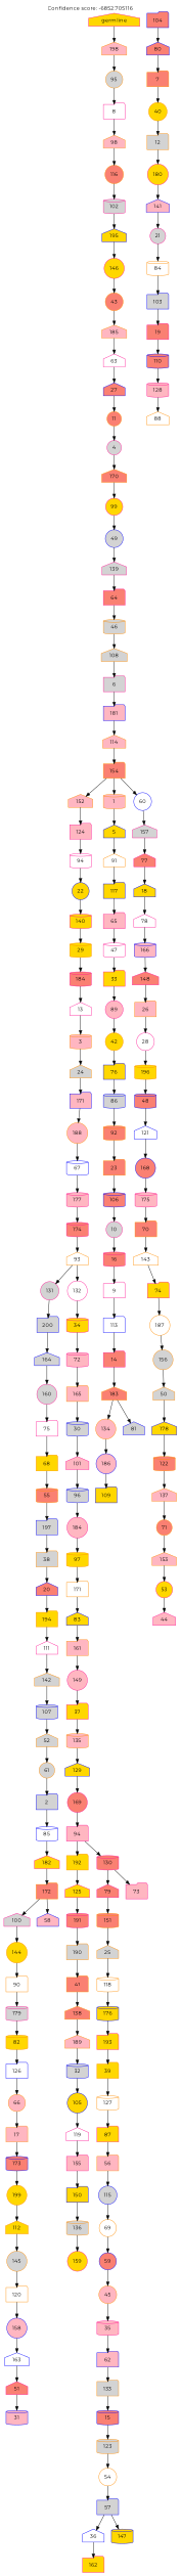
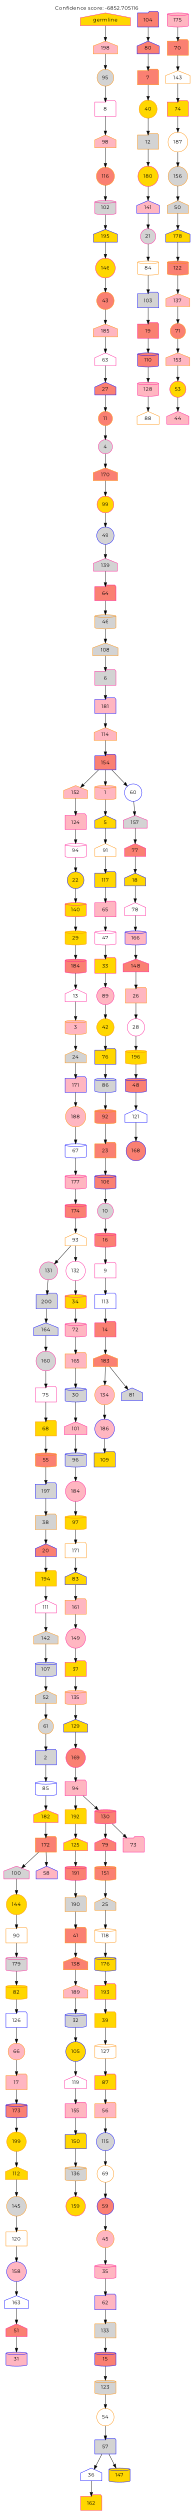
  digraph {
    fontname=Montserrat
    label="Confidence score: -6852.705116"
    labelloc=t
    node [color=darkorange fillcolor=lightpink fontname=Montserrat shape=house style=filled]
    edge [fontname=Montserrat]
    n1 [color=deeppink fillcolor=salmon label=51]
    n2 [color=blue label=31 shape=cylinder]
    n3 [color=blue fillcolor=white label=163]
    n4 [color=blue label=158 shape=circle]
    n5 [fillcolor=white label=120 shape=folder]
    n6 [fillcolor=lightgrey label=145 shape=circle]
    n7 [fillcolor=gold label=112]
    n8 [fillcolor=gold label=199 shape=circle]
    n9 [color=blue fillcolor=salmon label=173 shape=cylinder]
    n10 [label=17 shape=folder]
    n11 [label=66 shape=circle]
    n12 [color=blue fillcolor=white label=126 shape=folder]
    n13 [fillcolor=gold label=82 shape=cylinder]
    n14 [color=deeppink fillcolor=lightgrey label=179 shape=cylinder]
    n15 [fillcolor=white label=90 shape=folder]
    n16 [fillcolor=gold label=144 shape=circle]
    n17 [color=deeppink fillcolor=lightgrey label=100]
    n18 [fillcolor=salmon label=172 shape=folder]
    n19 [color=blue label=58]
    n20 [color=deeppink fillcolor=gold label=182]
    n21 [color=blue fillcolor=white label=85 shape=cylinder]
    n22 [color=blue fillcolor=lightgrey label=2 shape=folder]
    n23 [fillcolor=lightgrey label=61 shape=circle]
    n24 [fillcolor=lightgrey label=52]
    n25 [color=blue fillcolor=lightgrey label=107 shape=cylinder]
    n26 [fillcolor=lightgrey label=142]
    n27 [color=deeppink fillcolor=white label=111]
    n28 [fillcolor=gold label=194 shape=folder]
    n29 [color=blue fillcolor=salmon label=20]
    n30 [fillcolor=lightgrey label=38 shape=folder]
    n31 [color=blue fillcolor=lightgrey label=197 shape=folder]
    n32 [fillcolor=salmon label=55 shape=cylinder]
    n33 [fillcolor=gold label=68 shape=folder]
    n34 [color=deeppink fillcolor=white label=75 shape=folder]
    n35 [color=deeppink fillcolor=lightgrey label=160 shape=circle]
    n36 [color=blue fillcolor=lightgrey label=164]
    n37 [color=blue fillcolor=lightgrey label=200 shape=folder]
    n38 [color=deeppink fillcolor=lightgrey label=131 shape=circle]
    n39 [fillcolor=lightgrey label=136 shape=cylinder]
    n40 [color=deeppink fillcolor=gold label=159 shape=circle]
    n41 [color=blue fillcolor=gold label=150 shape=folder]
    n42 [color=deeppink label=155 shape=folder]
    n43 [color=deeppink fillcolor=white label=119]
    n44 [color=blue fillcolor=gold label=105 shape=circle]
    n45 [color=blue fillcolor=lightgrey label=32 shape=cylinder]
    n46 [label=189]
    n47 [fillcolor=salmon label=138]
    n48 [fillcolor=salmon label=41 shape=folder]
    n49 [fillcolor=lightgrey label=190 shape=folder]
    n50 [color=deeppink fillcolor=salmon label=191 shape=cylinder]
    n51 [color=deeppink fillcolor=gold label=125]
    n52 [fillcolor=gold label=192 shape=folder]
    n53 [color=blue fillcolor=white label=36]
    n54 [color=deeppink fillcolor=gold label=162 shape=folder]
    n55 [color=blue fillcolor=lightgrey label=57 shape=folder]
    n56 [color=blue fillcolor=gold label=147 shape=cylinder]
    n57 [fillcolor=white label=54 shape=circle]
    n58 [fillcolor=lightgrey label=123 shape=cylinder]
    n59 [color=blue fillcolor=salmon label=15 shape=cylinder]
    n60 [fillcolor=lightgrey label=133 shape=folder]
    n61 [color=blue label=62 shape=folder]
    n62 [color=deeppink label=35 shape=cylinder]
    n63 [label=45 shape=circle]
    n64 [color=blue fillcolor=salmon label=59 shape=circle]
    n65 [fillcolor=white label=69 shape=circle]
    n66 [color=blue fillcolor=lightgrey label=115 shape=circle]
    n67 [label=56 shape=folder]
    n68 [color=deeppink fillcolor=gold label=87 shape=folder]
    n69 [fillcolor=white label=127 shape=cylinder]
    n70 [fillcolor=gold label=39 shape=folder]
    n71 [color=deeppink fillcolor=gold label=193 shape=folder]
    n72 [color=blue fillcolor=gold label=176 shape=cylinder]
    n73 [fillcolor=white label=118 shape=cylinder]
    n74 [fillcolor=lightgrey label=25]
    n75 [fillcolor=salmon label=151 shape=cylinder]
    n76 [color=deeppink fillcolor=salmon label=79]
    n77 [color=deeppink fillcolor=salmon label=130 shape=cylinder]
    n78 [color=deeppink label=73 shape=folder]
    n79 [color=deeppink label=94 shape=folder]
    n80 [color=deeppink fillcolor=salmon label=169 shape=circle]
    n81 [color=blue fillcolor=gold label=129]
    n82 [label=135 shape=cylinder]
    n83 [color=deeppink fillcolor=gold label=37 shape=folder]
    n84 [color=deeppink label=149 shape=circle]
    n85 [label=161 shape=folder]
    n86 [color=blue fillcolor=gold label=83]
    n87 [fillcolor=white label=171 shape=folder]
    n88 [fillcolor=gold label=97 shape=cylinder]
    n89 [color=deeppink label=184 shape=circle]
    n90 [color=blue fillcolor=lightgrey label=96 shape=cylinder]
    n91 [color=deeppink label=101]
    n92 [color=blue fillcolor=lightgrey label=30 shape=cylinder]
    n93 [label=165 shape=folder]
    n94 [color=deeppink label=72 shape=cylinder]
    n95 [color=deeppink fillcolor=gold label=34 shape=cylinder]
    n96 [color=deeppink fillcolor=white label=132 shape=circle]
    n97 [fillcolor=white label=93]
    n98 [color=deeppink fillcolor=salmon label=174 shape=cylinder]
    n99 [color=deeppink label=177 shape=cylinder]
    n100 [color=blue fillcolor=white label=67 shape=cylinder]
    n101 [label=188 shape=circle]
    n102 [color=blue label=171 shape=folder]
    n103 [fillcolor=lightgrey label=24]
    n104 [label=3 shape=cylinder]
    n105 [color=deeppink fillcolor=white label=13]
    n106 [color=deeppink fillcolor=salmon label=184 shape=cylinder]
    n107 [fillcolor=gold label=29 shape=cylinder]
    n108 [color=deeppink fillcolor=gold label=140 shape=cylinder]
    n109 [color=blue fillcolor=gold label=22 shape=circle]
    n110 [color=deeppink fillcolor=white label=94 shape=cylinder]
    n111 [color=deeppink label=124 shape=folder]
    n112 [label=152]
    n113 [color=blue label=186 shape=circle]
    n114 [color=blue fillcolor=gold label=109 shape=folder]
    n115 [label=134 shape=circle]
    n116 [fillcolor=salmon label=183]
    n117 [color=blue fillcolor=lightgrey label=81]
    n118 [color=deeppink fillcolor=salmon label=14 shape=folder]
    n119 [color=blue fillcolor=white label=113 shape=folder]
    n120 [color=deeppink fillcolor=white label=9 shape=folder]
    n121 [color=deeppink fillcolor=salmon label=16 shape=cylinder]
    n122 [color=deeppink fillcolor=lightgrey label=10 shape=circle]
    n123 [color=blue fillcolor=salmon label=106 shape=cylinder]
    n124 [fillcolor=salmon label=23 shape=folder]
    n125 [fillcolor=salmon label=92 shape=cylinder]
    n126 [color=blue fillcolor=lightgrey label=86 shape=cylinder]
    n127 [color=blue fillcolor=gold label=76 shape=folder]
    n128 [fillcolor=gold label=42 shape=circle]
    n129 [color=deeppink label=89 shape=circle]
    n130 [color=deeppink fillcolor=gold label=33 shape=folder]
    n131 [color=deeppink fillcolor=white label=47 shape=cylinder]
    n132 [color=deeppink label=65 shape=folder]
    n133 [color=blue fillcolor=gold label=117 shape=folder]
    n134 [fillcolor=white label=91]
    n135 [color=blue fillcolor=gold label=5]
    n136 [label=1 shape=cylinder]
    n137 [color=deeppink label=128 shape=cylinder]
    n138 [fillcolor=white label=88]
    n139 [color=blue fillcolor=salmon label=110 shape=cylinder]
    n140 [color=deeppink fillcolor=salmon label=19 shape=folder]
    n141 [color=blue fillcolor=lightgrey label=103 shape=folder]
    n142 [fillcolor=white label=84 shape=cylinder]
    n143 [color=deeppink fillcolor=lightgrey label=21 shape=circle]
    n144 [color=blue label=141]
    n145 [color=deeppink fillcolor=gold label=180 shape=circle]
    n146 [fillcolor=lightgrey label=12 shape=folder]
    n147 [fillcolor=gold label=40 shape=circle]
    n148 [fillcolor=salmon label=7 shape=folder]
    n149 [color=blue fillcolor=salmon label=80]
    n150 [color=blue fillcolor=salmon label=104 shape=folder]
    n151 [color=deeppink label=44]
    n152 [color=deeppink fillcolor=gold label=53 shape=circle]
    n153 [label=153]
    n154 [fillcolor=salmon label=71 shape=circle]
    n155 [label=137]
    n156 [fillcolor=salmon label=122 shape=cylinder]
    n157 [color=blue fillcolor=gold label=178]
    n158 [fillcolor=lightgrey label=50]
    n159 [fillcolor=lightgrey label=156 shape=circle]
    n160 [fillcolor=white label=187 shape=circle]
    n161 [color=deeppink fillcolor=gold label=74 shape=folder]
    n162 [fillcolor=white label=143]
    n163 [fillcolor=salmon label=70 shape=folder]
    n164 [color=deeppink label=175 shape=cylinder]
    n165 [color=blue fillcolor=salmon label=168 shape=circle]
    n166 [color=blue fillcolor=white label=121]
    n167 [color=blue fillcolor=salmon label=48 shape=cylinder]
    n168 [fillcolor=gold label=196 shape=cylinder]
    n169 [color=deeppink fillcolor=white label=28 shape=circle]
    n170 [label=26 shape=folder]
    n171 [color=deeppink fillcolor=salmon label=148]
    n172 [color=blue label=166 shape=cylinder]
    n173 [color=deeppink fillcolor=white label=78]
    n174 [color=blue fillcolor=gold label=18]
    n175 [color=deeppink fillcolor=salmon label=77]
    n176 [color=deeppink fillcolor=lightgrey label=157]
    n177 [color=blue fillcolor=white label=60 shape=circle]
-   n178 [fillcolor=salmon label=154 shape=folder]
+   n178 [color=blue fillcolor=salmon label=154 shape=folder]
    n179 [label=114]
    n180 [color=blue label=181 shape=folder]
    n181 [color=deeppink fillcolor=lightgrey label=6 shape=folder]
    n182 [fillcolor=lightgrey label=108]
    n183 [fillcolor=lightgrey label=46 shape=cylinder]
    n184 [color=deeppink fillcolor=salmon label=64 shape=folder]
    n185 [color=deeppink fillcolor=lightgrey label=139]
    n186 [color=blue fillcolor=lightgrey label=49 shape=circle]
    n187 [color=deeppink fillcolor=gold label=99 shape=circle]
    n188 [fillcolor=salmon label=170]
    n189 [color=deeppink fillcolor=lightgrey label=4 shape=circle]
    n190 [fillcolor=salmon label=11 shape=circle]
    n191 [color=blue fillcolor=salmon label=27]
    n192 [color=deeppink fillcolor=white label=63]
    n193 [label=185]
    n194 [fillcolor=salmon label=43 shape=circle]
    n195 [color=deeppink fillcolor=gold label=146 shape=circle]
    n196 [color=blue fillcolor=gold label=195]
    n197 [color=deeppink fillcolor=lightgrey label=102 shape=cylinder]
    n198 [fillcolor=salmon label=116 shape=circle]
    n199 [label=98]
    n200 [color=deeppink fillcolor=white label=8 shape=folder]
    n201 [fillcolor=lightgrey label=95 shape=circle]
    n202 [label=198]
    n203 [color=deeppink fillcolor=gold label=germline]
    n1 -> n2
    n3 -> n1
    n4 -> n3
    n5 -> n4
    n6 -> n5
    n7 -> n6
    n8 -> n7
    n9 -> n8
    n10 -> n9
    n11 -> n10
    n12 -> n11
    n13 -> n12
    n14 -> n13
    n15 -> n14
    n16 -> n15
    n17 -> n16
    n18 -> n17
    n18 -> n19
    n20 -> n18
    n21 -> n20
    n22 -> n21
    n23 -> n22
    n24 -> n23
    n25 -> n24
    n26 -> n25
    n27 -> n26
    n28 -> n27
    n29 -> n28
    n30 -> n29
    n31 -> n30
    n32 -> n31
    n33 -> n32
    n34 -> n33
    n35 -> n34
    n36 -> n35
    n37 -> n36
    n38 -> n37
    n39 -> n40
    n41 -> n39
    n42 -> n41
    n43 -> n42
    n44 -> n43
    n45 -> n44
    n46 -> n45
    n47 -> n46
    n48 -> n47
    n49 -> n48
    n50 -> n49
    n51 -> n50
    n52 -> n51
    n53 -> n54
    n55 -> n53
    n55 -> n56
    n57 -> n55
    n58 -> n57
    n59 -> n58
    n60 -> n59
    n61 -> n60
    n62 -> n61
    n63 -> n62
    n64 -> n63
    n65 -> n64
    n66 -> n65
    n67 -> n66
    n68 -> n67
    n69 -> n68
    n70 -> n69
    n71 -> n70
    n72 -> n71
    n73 -> n72
    n74 -> n73
    n75 -> n74
    n76 -> n75
    n77 -> n76
    n77 -> n78
    n79 -> n52
    n79 -> n77
    n80 -> n79
    n81 -> n80
    n82 -> n81
    n83 -> n82
    n84 -> n83
    n85 -> n84
    n86 -> n85
    n87 -> n86
    n88 -> n87
    n89 -> n88
    n90 -> n89
    n91 -> n90
    n92 -> n91
    n93 -> n92
    n94 -> n93
    n95 -> n94
    n96 -> n95
    n97 -> n38
    n97 -> n96
    n98 -> n97
    n99 -> n98
    n100 -> n99
    n101 -> n100
    n102 -> n101
    n103 -> n102
    n104 -> n103
    n105 -> n104
    n106 -> n105
    n107 -> n106
    n108 -> n107
    n109 -> n108
    n110 -> n109
    n111 -> n110
    n112 -> n111
    n113 -> n114
    n115 -> n113
    n116 -> n115
    n116 -> n117
    n118 -> n116
    n119 -> n118
    n120 -> n119
    n121 -> n120
    n122 -> n121
    n123 -> n122
    n124 -> n123
    n125 -> n124
    n126 -> n125
    n127 -> n126
    n128 -> n127
    n129 -> n128
    n130 -> n129
    n131 -> n130
    n132 -> n131
    n133 -> n132
    n134 -> n133
    n135 -> n134
    n136 -> n135
    n137 -> n138
    n139 -> n137
    n140 -> n139
    n141 -> n140
    n142 -> n141
    n143 -> n142
    n144 -> n143
    n145 -> n144
    n146 -> n145
    n147 -> n146
    n148 -> n147
    n149 -> n148
    n150 -> n149
    n152 -> n151
    n153 -> n152
    n154 -> n153
    n155 -> n154
    n156 -> n155
    n157 -> n156
    n158 -> n157
    n159 -> n158
    n160 -> n159
    n161 -> n160
    n162 -> n161
    n163 -> n162
    n164 -> n163
-   n165 -> n164
    n166 -> n165
    n167 -> n166
    n168 -> n167
    n169 -> n168
    n170 -> n169
    n171 -> n170
    n172 -> n171
    n173 -> n172
    n174 -> n173
    n175 -> n174
    n176 -> n175
    n177 -> n176
    n178 -> n112
    n178 -> n136
    n178 -> n177
    n179 -> n178
    n180 -> n179
    n181 -> n180
    n182 -> n181
    n183 -> n182
    n184 -> n183
    n185 -> n184
    n186 -> n185
    n187 -> n186
    n188 -> n187
    n189 -> n188
    n190 -> n189
    n191 -> n190
    n192 -> n191
    n193 -> n192
    n194 -> n193
    n195 -> n194
    n196 -> n195
    n197 -> n196
    n198 -> n197
    n199 -> n198
    n200 -> n199
    n201 -> n200
    n202 -> n201
    n203 -> n202
  }
